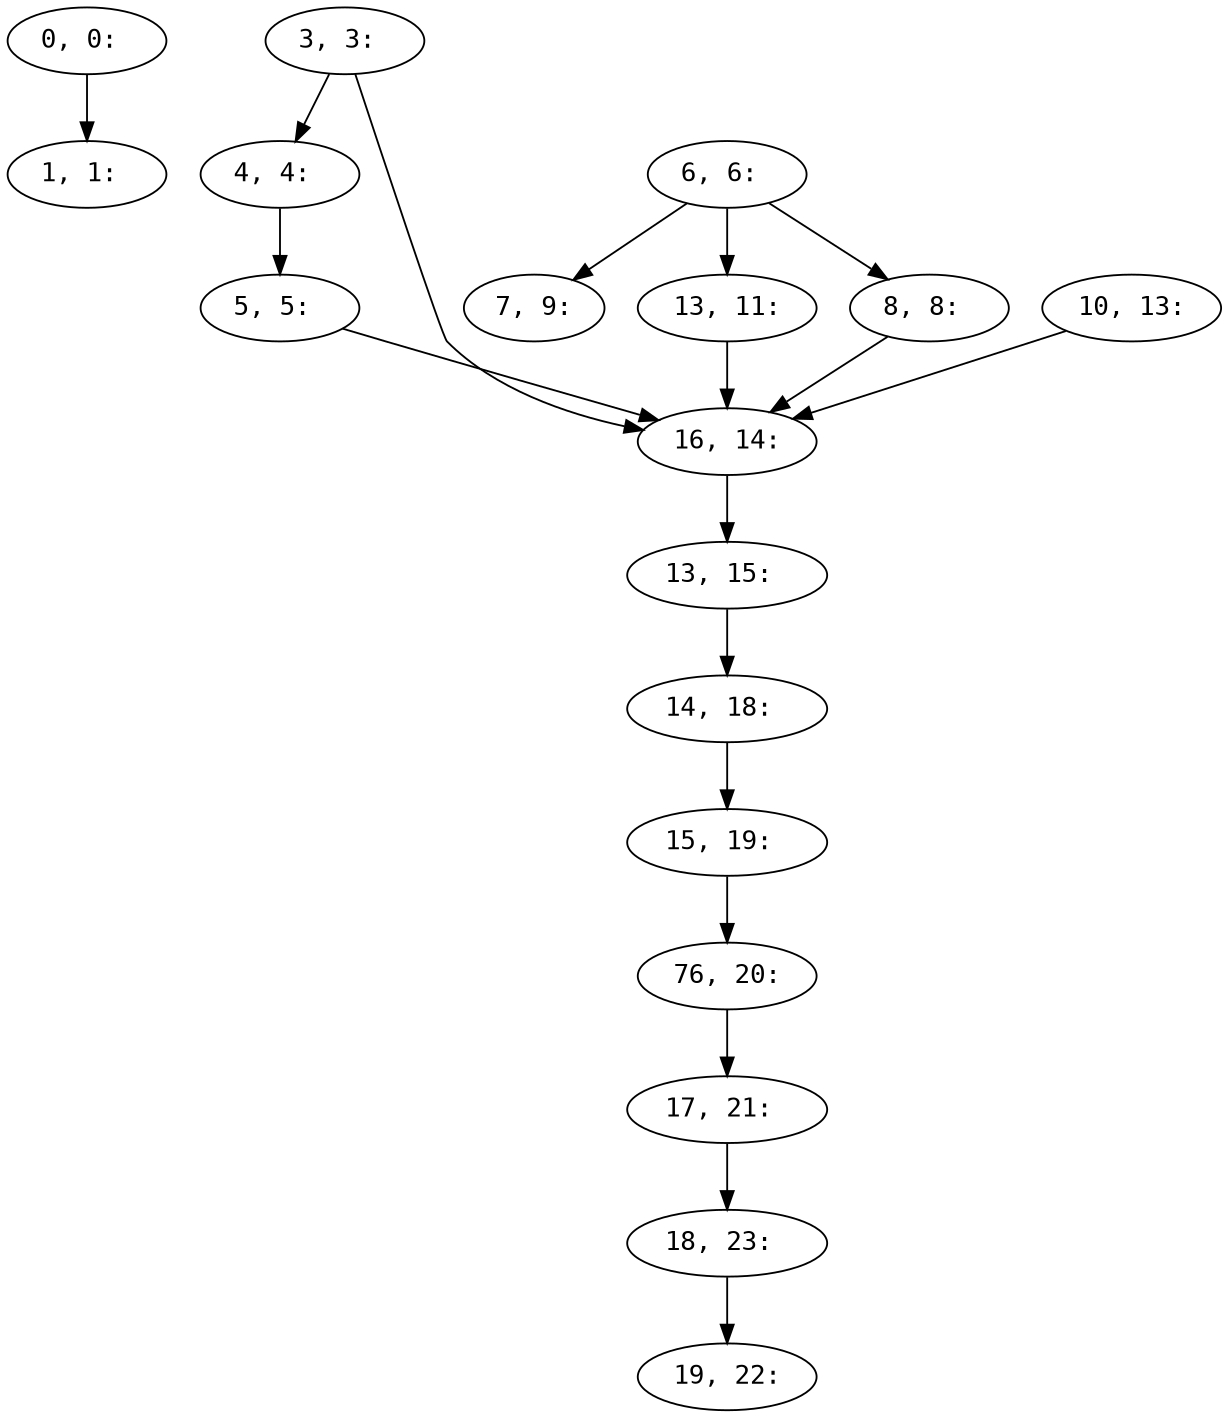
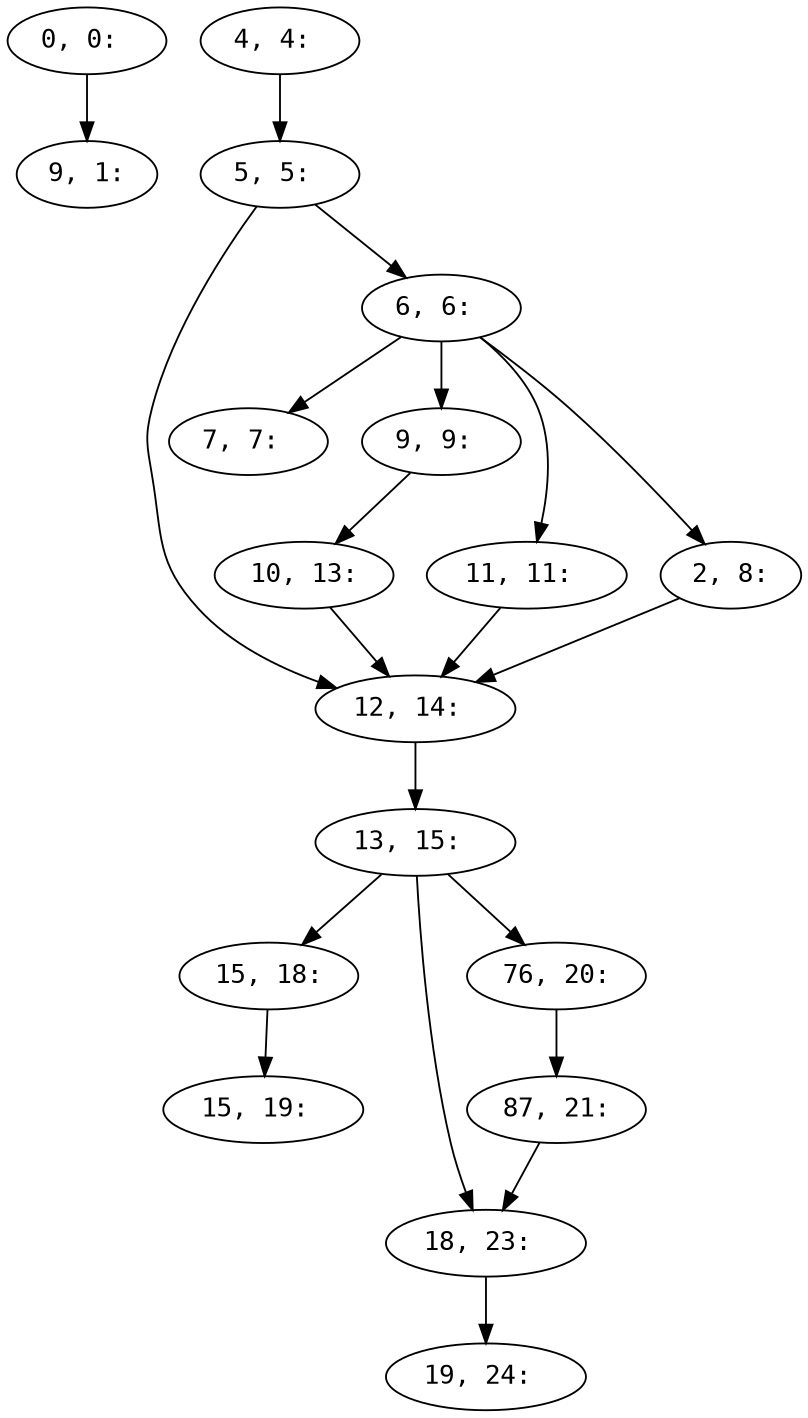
  digraph {
    fontname="DejaVu Sans Mono"
    node [fontname="DejaVu Sans Mono"]
    edge [fontname="DejaVu Sans Mono"]
    n1 [label="0, 0: "]
-   n2 [label="1, 1: "]
-   n3 [label="3, 3: "]
+   n2 [label="9, 1:"]
    n4 [label="4, 4: "]
-   n5 [label="16, 14:"]
+   n5 [label="12, 14: "]
    n6 [label="5, 5: "]
    n7 [label="13, 15: "]
    n8 [label="6, 6: "]
-   n9 [label="7, 9:"]
-   n11 [label="13, 11:"]
-   n12 [label="8, 8: "]
+   n9 [label="7, 7: "]
+   n10 [label="9, 9: "]
+   n11 [label="11, 11: "]
+   n12 [label="2, 8:"]
    n13 [label="10, 13:"]
-   n14 [label="14, 18: "]
+   n14 [label="15, 18:"]
    n15 [label="18, 23: "]
    n16 [label="15, 19: "]
-   n17 [label="19, 22:"]
+   n17 [label="19, 24: "]
    n18 [label="76, 20:"]
-   n19 [label="17, 21: "]
+   n19 [label="87, 21:"]
    n1 -> n2
-   n3 -> n4
-   n3 -> n5
    n4 -> n6
    n5 -> n7
    n6 -> n5
+   n6 -> n8
    n7 -> n14
+   n7 -> n15
    n8 -> n9
+   n8 -> n10
    n8 -> n11
    n8 -> n12
+   n10 -> n13
    n11 -> n5
    n12 -> n5
    n13 -> n5
    n14 -> n16
    n15 -> n17
-   n16 -> n18
+   n7 -> n18
    n18 -> n19
    n19 -> n15
  }
